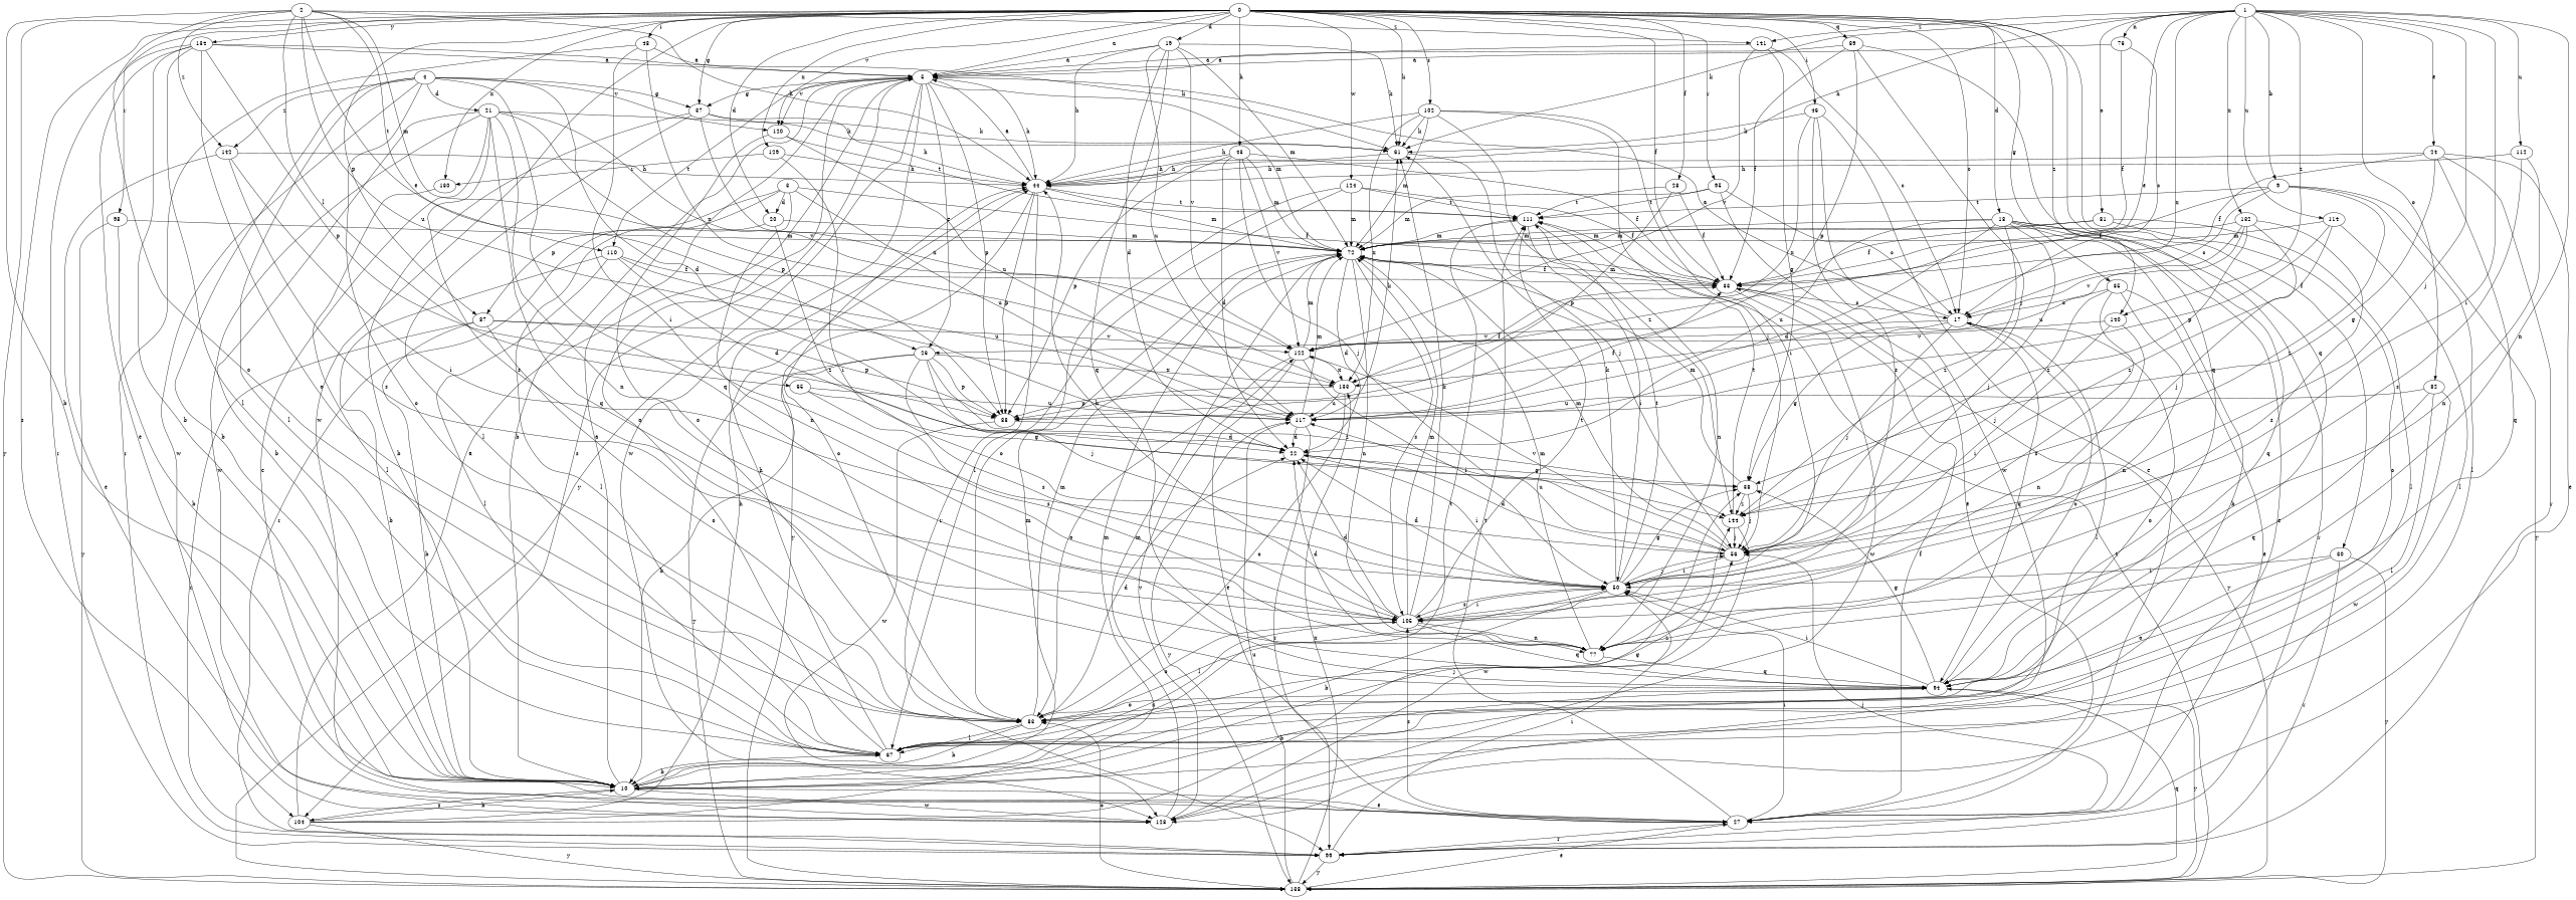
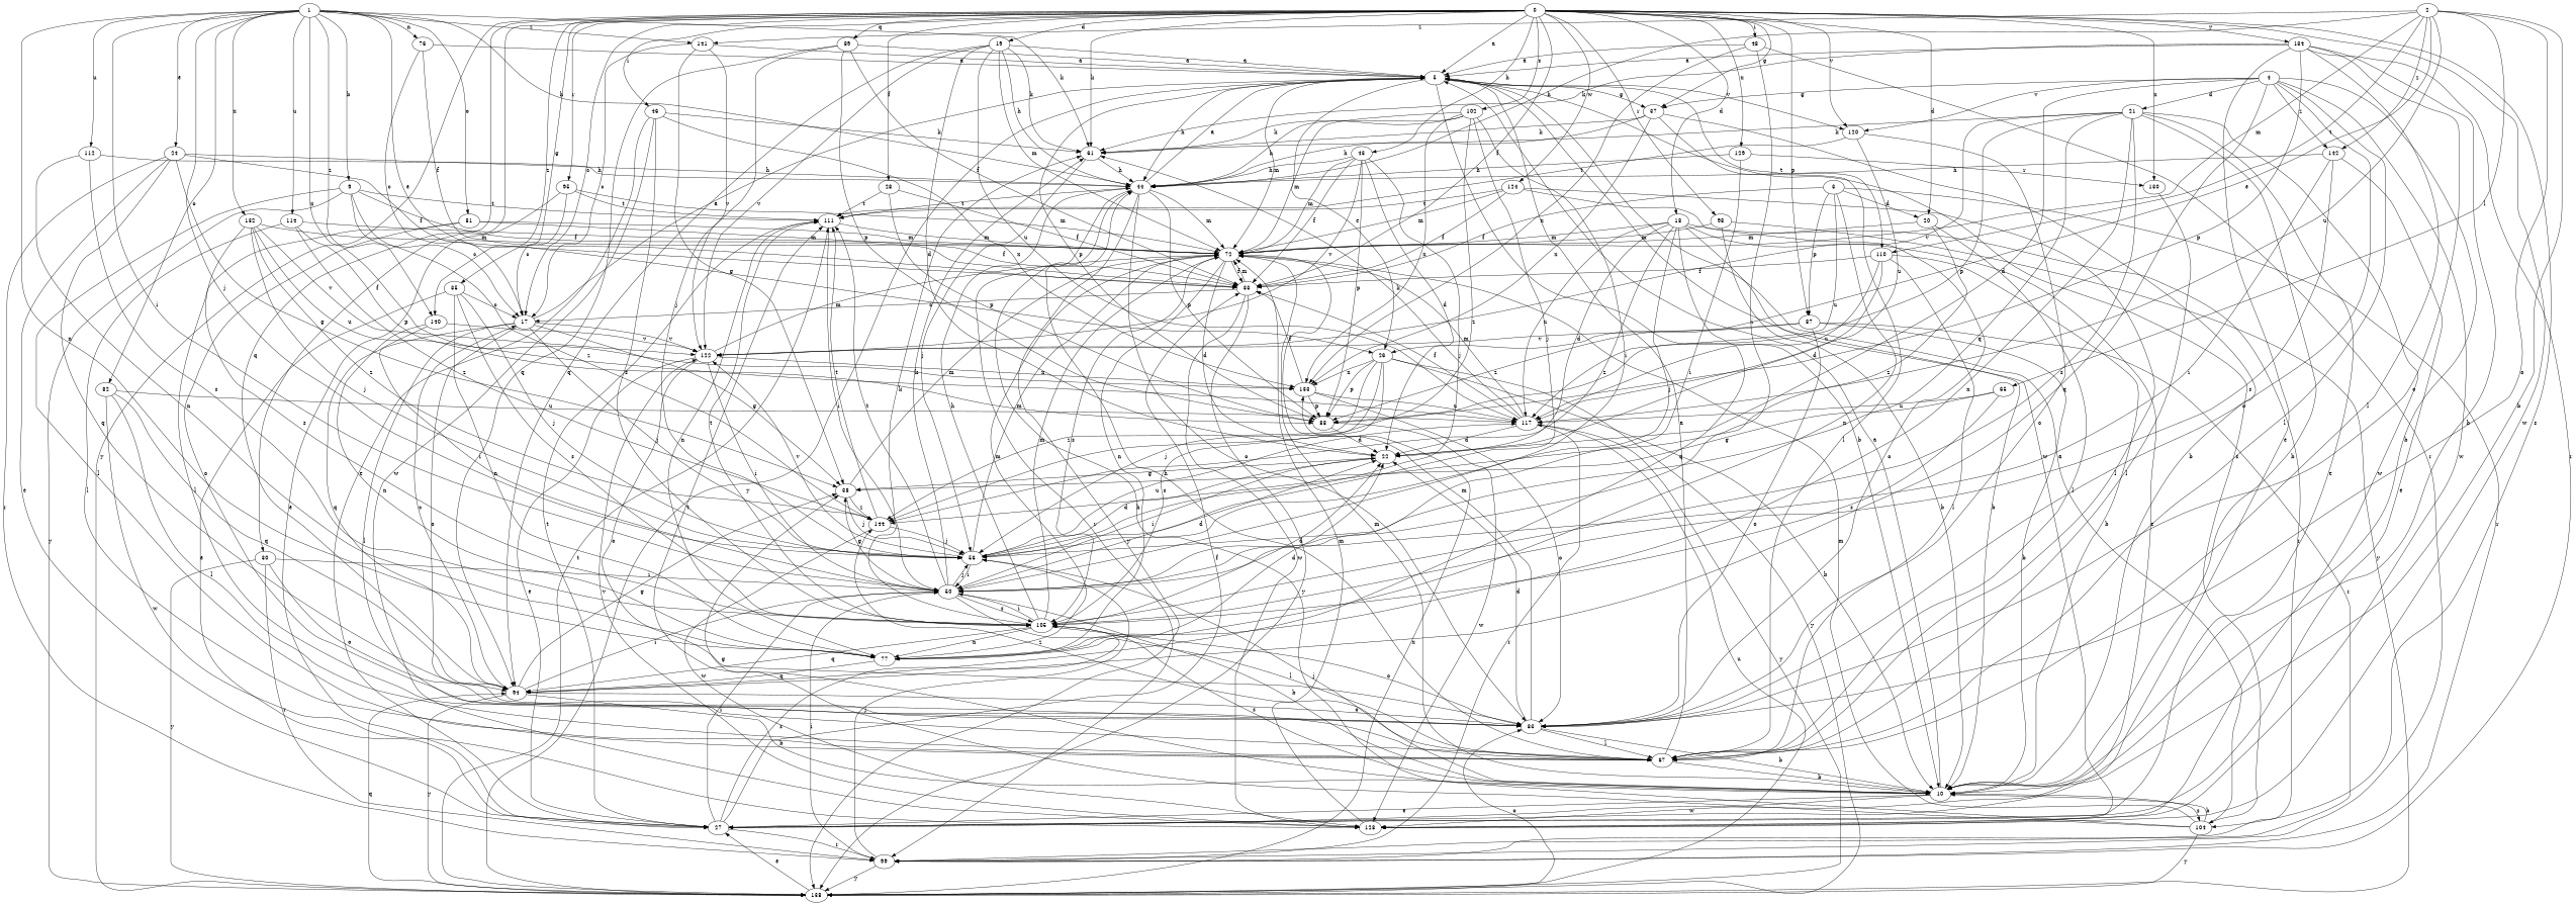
  strict digraph {
    0
    5
    17
    18
    19
    20
    28
    30
    33
    35
    37
    43
    46
    48
    61
    87
    89
    94
    95
    98
    102
    104
    120
    124
    128
    129
    130
    134
    138
    140
    72
    26
    44
    10
    110
    88
    56
    83
    67
    38
    122
    117
    99
    22
    144
    27
    111
    50
    77
    105
    133
    1
    9
    24
    76
    81
    82
    112
    114
    132
    141
    2
    65
    142
    3
    4
    21
    0 -> 5 [label=a]
    0 -> 17 [label=c]
    0 -> 18 [label=d]
    0 -> 19 [label=d]
    0 -> 20 [label=d]
    0 -> 28 [label=f]
    0 -> 30 [label=f]
    0 -> 33 [label=f]
    0 -> 35 [label=g]
    0 -> 37 [label=g]
    0 -> 43 [label=h]
    0 -> 46 [label=i]
    0 -> 48 [label=i]
    0 -> 61 [label=k]
    0 -> 87 [label=p]
    0 -> 89 [label=q]
    0 -> 94 [label=q]
    0 -> 95 [label=r]
    0 -> 98 [label=r]
    0 -> 102 [label=s]
    0 -> 104 [label=s]
    0 -> 120 [label=v]
    0 -> 124 [label=w]
    0 -> 128 [label=w]
    0 -> 129 [label=x]
    0 -> 130 [label=x]
    0 -> 134 [label=y]
    0 -> 138 [label=y]
    0 -> 140 [label=z]
    5 -> 37 [label=g]
    5 -> 104 [label=s]
    5 -> 120 [label=v]
    5 -> 128 [label=w]
    5 -> 138 [label=y]
    5 -> 72 [label=m]
    5 -> 26 [label=e]
    5 -> 44 [label=h]
    5 -> 10 [label=b]
    5 -> 110 [label=t]
    5 -> 88 [label=p]
    17 -> 5 [label=a]
    17 -> 94 [label=q]
    17 -> 56 [label=j]
    17 -> 83 [label=o]
    17 -> 67 [label=l]
    17 -> 38 [label=g]
    17 -> 122 [label=v]
    18 -> 94 [label=q]
    18 -> 72 [label=m]
    18 -> 10 [label=b]
    18 -> 56 [label=j]
    18 -> 117 [label=u]
    18 -> 99 [label=r]
    18 -> 22 [label=d]
    18 -> 144 [label=z]
    18 -> 27 [label=e]
    19 -> 5 [label=a]
    19 -> 61 [label=k]
    19 -> 94 [label=q]
    19 -> 72 [label=m]
    19 -> 44 [label=h]
    19 -> 122 [label=v]
    19 -> 117 [label=u]
    19 -> 22 [label=d]
    20 -> 72 [label=m]
    20 -> 67 [label=l]
    20 -> 144 [label=z]
    28 -> 33 [label=f]
    28 -> 88 [label=p]
    28 -> 111 [label=t]
    30 -> 138 [label=y]
    30 -> 83 [label=o]
    30 -> 99 [label=r]
    30 -> 50 [label=i]
    33 -> 17 [label=c]
    33 -> 128 [label=w]
    33 -> 138 [label=y]
    33 -> 72 [label=m]
    35 -> 17 [label=c]
    35 -> 56 [label=j]
    35 -> 27 [label=e]
    35 -> 77 [label=n]
    35 -> 105 [label=s]
    37 -> 61 [label=k]
    37 -> 44 [label=h]
    37 -> 10 [label=b]
    37 -> 67 [label=l]
    37 -> 133 [label=x]
    43 -> 33 [label=f]
    43 -> 72 [label=m]
    43 -> 44 [label=h]
    43 -> 88 [label=p]
    43 -> 56 [label=j]
    43 -> 122 [label=v]
    43 -> 22 [label=d]
    46 -> 61 [label=k]
    46 -> 128 [label=w]
    46 -> 27 [label=e]
    46 -> 105 [label=s]
    46 -> 133 [label=x]
    48 -> 5 [label=a]
    48 -> 99 [label=r]
    48 -> 50 [label=i]
    48 -> 133 [label=x]
    61 -> 44 [label=h]
    61 -> 56 [label=j]
    87 -> 10 [label=b]
-   87 -> 88 [label=p]
+   87 -> 88 [label=z]
    87 -> 83 [label=o]
    87 -> 122 [label=v]
    87 -> 99 [label=r]
    89 -> 5 [label=a]
    89 -> 33 [label=f]
    89 -> 94 [label=q]
    89 -> 88 [label=p]
    89 -> 56 [label=j]
    94 -> 17 [label=c]
    94 -> 138 [label=y]
    94 -> 10 [label=b]
    94 -> 83 [label=o]
    94 -> 38 [label=g]
    94 -> 50 [label=i]
    95 -> 17 [label=c]
    95 -> 72 [label=m]
    95 -> 27 [label=e]
    95 -> 111 [label=t]
    98 -> 138 [label=y]
    98 -> 72 [label=m]
    98 -> 10 [label=b]
    102 -> 61 [label=k]
    102 -> 72 [label=m]
    102 -> 44 [label=h]
    102 -> 56 [label=j]
    102 -> 144 [label=z]
    102 -> 50 [label=i]
    102 -> 133 [label=x]
    104 -> 5 [label=a]
    104 -> 138 [label=y]
    104 -> 72 [label=m]
    104 -> 44 [label=h]
    104 -> 10 [label=b]
    104 -> 38 [label=g]
    120 -> 83 [label=o]
    120 -> 117 [label=u]
    120 -> 111 [label=t]
    124 -> 33 [label=f]
    124 -> 72 [label=m]
    124 -> 83 [label=o]
    124 -> 67 [label=l]
    124 -> 111 [label=t]
    128 -> 72 [label=m]
    128 -> 122 [label=v]
    129 -> 130 [label=r]
    129 -> 44 [label=h]
    129 -> 50 [label=i]
    130 -> 67 [label=l]
    134 -> 5 [label=a]
    134 -> 61 [label=k]
    134 -> 10 [label=b]
    134 -> 88 [label=p]
    134 -> 83 [label=o]
    134 -> 67 [label=l]
    134 -> 99 [label=r]
    134 -> 27 [label=e]
    138 -> 94 [label=q]
    138 -> 83 [label=o]
    138 -> 117 [label=u]
    138 -> 27 [label=e]
    138 -> 111 [label=t]
    138 -> 133 [label=x]
    140 -> 122 [label=v]
    140 -> 50 [label=i]
    140 -> 77 [label=n]
    72 -> 33 [label=f]
    72 -> 22 [label=d]
    72 -> 77 [label=n]
    72 -> 105 [label=s]
    26 -> 138 [label=y]
    26 -> 10 [label=b]
    26 -> 88 [label=p]
    26 -> 56 [label=j]
    26 -> 144 [label=z]
    26 -> 105 [label=s]
    26 -> 133 [label=x]
    44 -> 5 [label=a]
    44 -> 138 [label=y]
    44 -> 72 [label=m]
    44 -> 88 [label=p]
-   83 -> 44 [label=o]
+   44 -> 83 [label=o]
    44 -> 99 [label=r]
    44 -> 111 [label=t]
    10 -> 5 [label=a]
    10 -> 104 [label=s]
    10 -> 128 [label=w]
    10 -> 72 [label=m]
    10 -> 56 [label=j]
    10 -> 27 [label=e]
    10 -> 111 [label=t]
    10 -> 105 [label=s]
    110 -> 33 [label=f]
    110 -> 10 [label=b]
    110 -> 67 [label=l]
    110 -> 117 [label=u]
    110 -> 22 [label=d]
    88 -> 128 [label=w]
    88 -> 22 [label=d]
    56 -> 72 [label=m]
    56 -> 122 [label=v]
    56 -> 117 [label=u]
    56 -> 22 [label=d]
    56 -> 50 [label=i]
    83 -> 72 [label=m]
    83 -> 10 [label=b]
    83 -> 67 [label=l]
    83 -> 22 [label=d]
    67 -> 5 [label=a]
    67 -> 44 [label=h]
    67 -> 10 [label=b]
    67 -> 144 [label=z]
    38 -> 72 [label=m]
    38 -> 56 [label=j]
    38 -> 144 [label=z]
    122 -> 72 [label=m]
    122 -> 83 [label=o]
    122 -> 27 [label=e]
    122 -> 50 [label=i]
    122 -> 133 [label=x]
    117 -> 33 [label=f]
    117 -> 61 [label=k]
    117 -> 138 [label=y]
    117 -> 72 [label=m]
    117 -> 99 [label=r]
    117 -> 22 [label=d]
    99 -> 138 [label=y]
    99 -> 56 [label=j]
    99 -> 50 [label=i]
    22 -> 38 [label=g]
    22 -> 50 [label=i]
    144 -> 128 [label=w]
    144 -> 56 [label=j]
    144 -> 111 [label=t]
    27 -> 33 [label=f]
    27 -> 99 [label=r]
    27 -> 111 [label=t]
    27 -> 50 [label=i]
    27 -> 105 [label=s]
    111 -> 72 [label=m]
    111 -> 50 [label=i]
    111 -> 77 [label=n]
    50 -> 61 [label=k]
    50 -> 10 [label=b]
    50 -> 56 [label=j]
    50 -> 67 [label=l]
    50 -> 38 [label=g]
    50 -> 22 [label=d]
    50 -> 111 [label=t]
    50 -> 105 [label=s]
    77 -> 94 [label=q]
    77 -> 72 [label=m]
    77 -> 22 [label=d]
    105 -> 61 [label=k]
    105 -> 94 [label=q]
    105 -> 72 [label=m]
    105 -> 44 [label=h]
    105 -> 83 [label=o]
    105 -> 22 [label=d]
    105 -> 111 [label=t]
    105 -> 50 [label=i]
    105 -> 77 [label=n]
    133 -> 33 [label=f]
    133 -> 88 [label=p]
    133 -> 83 [label=o]
    133 -> 117 [label=u]
    1 -> 61 [label=k]
    1 -> 140 [label=z]
    1 -> 26 [label=e]
    1 -> 44 [label=h]
    1 -> 56 [label=j]
    1 -> 50 [label=i]
    1 -> 77 [label=n]
    1 -> 133 [label=x]
    1 -> 9 [label=b]
    1 -> 24 [label=e]
    1 -> 76 [label=n]
    1 -> 81 [label=o]
    1 -> 82 [label=o]
    1 -> 112 [label=u]
    1 -> 114 [label=u]
    1 -> 132 [label=x]
    1 -> 141 [label=z]
    9 -> 17 [label=c]
    9 -> 33 [label=f]
    9 -> 138 [label=y]
    9 -> 67 [label=l]
    9 -> 144 [label=z]
    9 -> 111 [label=t]
    24 -> 33 [label=f]
    24 -> 94 [label=q]
    24 -> 44 [label=h]
    24 -> 38 [label=g]
    24 -> 99 [label=r]
    24 -> 27 [label=e]
    76 -> 5 [label=a]
    76 -> 17 [label=c]
    76 -> 33 [label=f]
    81 -> 33 [label=f]
    81 -> 72 [label=m]
    81 -> 83 [label=o]
    81 -> 67 [label=l]
    82 -> 94 [label=q]
    82 -> 128 [label=w]
    82 -> 67 [label=l]
    82 -> 117 [label=u]
    112 -> 44 [label=h]
    112 -> 77 [label=n]
    112 -> 105 [label=s]
    114 -> 72 [label=m]
    114 -> 88 [label=p]
    114 -> 67 [label=l]
    114 -> 144 [label=z]
    132 -> 72 [label=m]
    132 -> 56 [label=j]
    132 -> 122 [label=v]
    132 -> 117 [label=u]
    132 -> 144 [label=z]
    132 -> 105 [label=s]
    141 -> 5 [label=a]
    141 -> 17 [label=c]
    141 -> 38 [label=g]
    141 -> 122 [label=v]
    2 -> 72 [label=m]
    2 -> 26 [label=e]
    2 -> 44 [label=h]
    2 -> 10 [label=b]
    2 -> 110 [label=t]
    2 -> 83 [label=o]
    2 -> 117 [label=u]
    2 -> 141 [label=z]
    2 -> 65 [label=l]
    2 -> 142 [label=z]
    65 -> 38 [label=g]
    65 -> 117 [label=u]
    65 -> 105 [label=s]
    142 -> 44 [label=h]
    142 -> 27 [label=e]
    142 -> 50 [label=i]
    142 -> 105 [label=s]
    3 -> 20 [label=d]
    3 -> 33 [label=f]
    3 -> 87 [label=p]
    3 -> 117 [label=u]
    3 -> 99 [label=r]
    3 -> 77 [label=n]
    4 -> 37 [label=g]
    4 -> 94 [label=q]
    4 -> 120 [label=v]
    4 -> 128 [label=w]
    4 -> 10 [label=b]
    4 -> 83 [label=o]
    4 -> 67 [label=l]
    4 -> 22 [label=d]
    4 -> 142 [label=z]
    4 -> 21 [label=d]
    21 -> 61 [label=k]
-   21 -> 94 [label=q]
+   21 -> 56 [label=q]
    21 -> 128 [label=w]
    21 -> 10 [label=b]
    21 -> 88 [label=p]
    21 -> 122 [label=v]
    21 -> 27 [label=e]
    21 -> 77 [label=n]
    21 -> 105 [label=s]
  }
